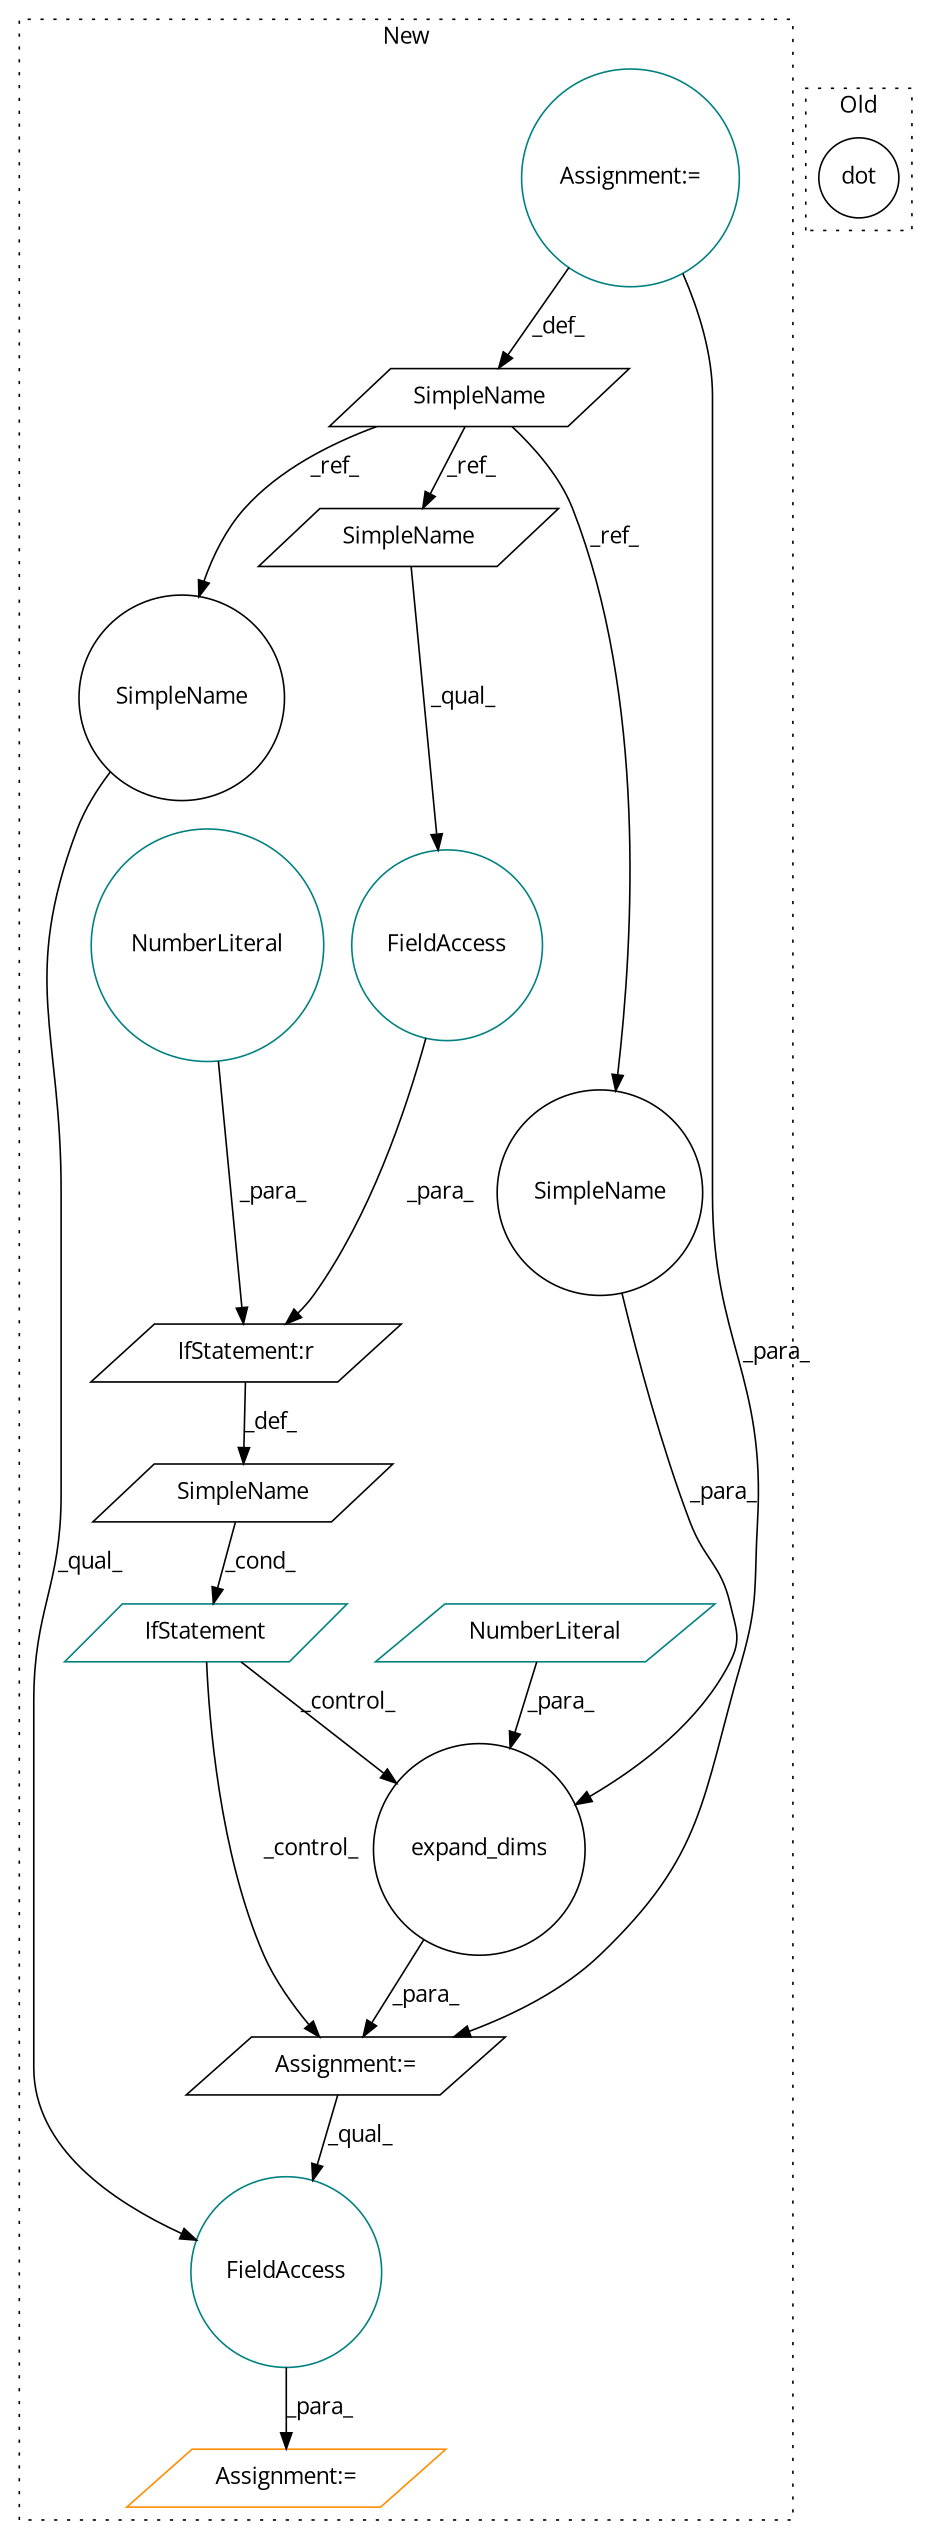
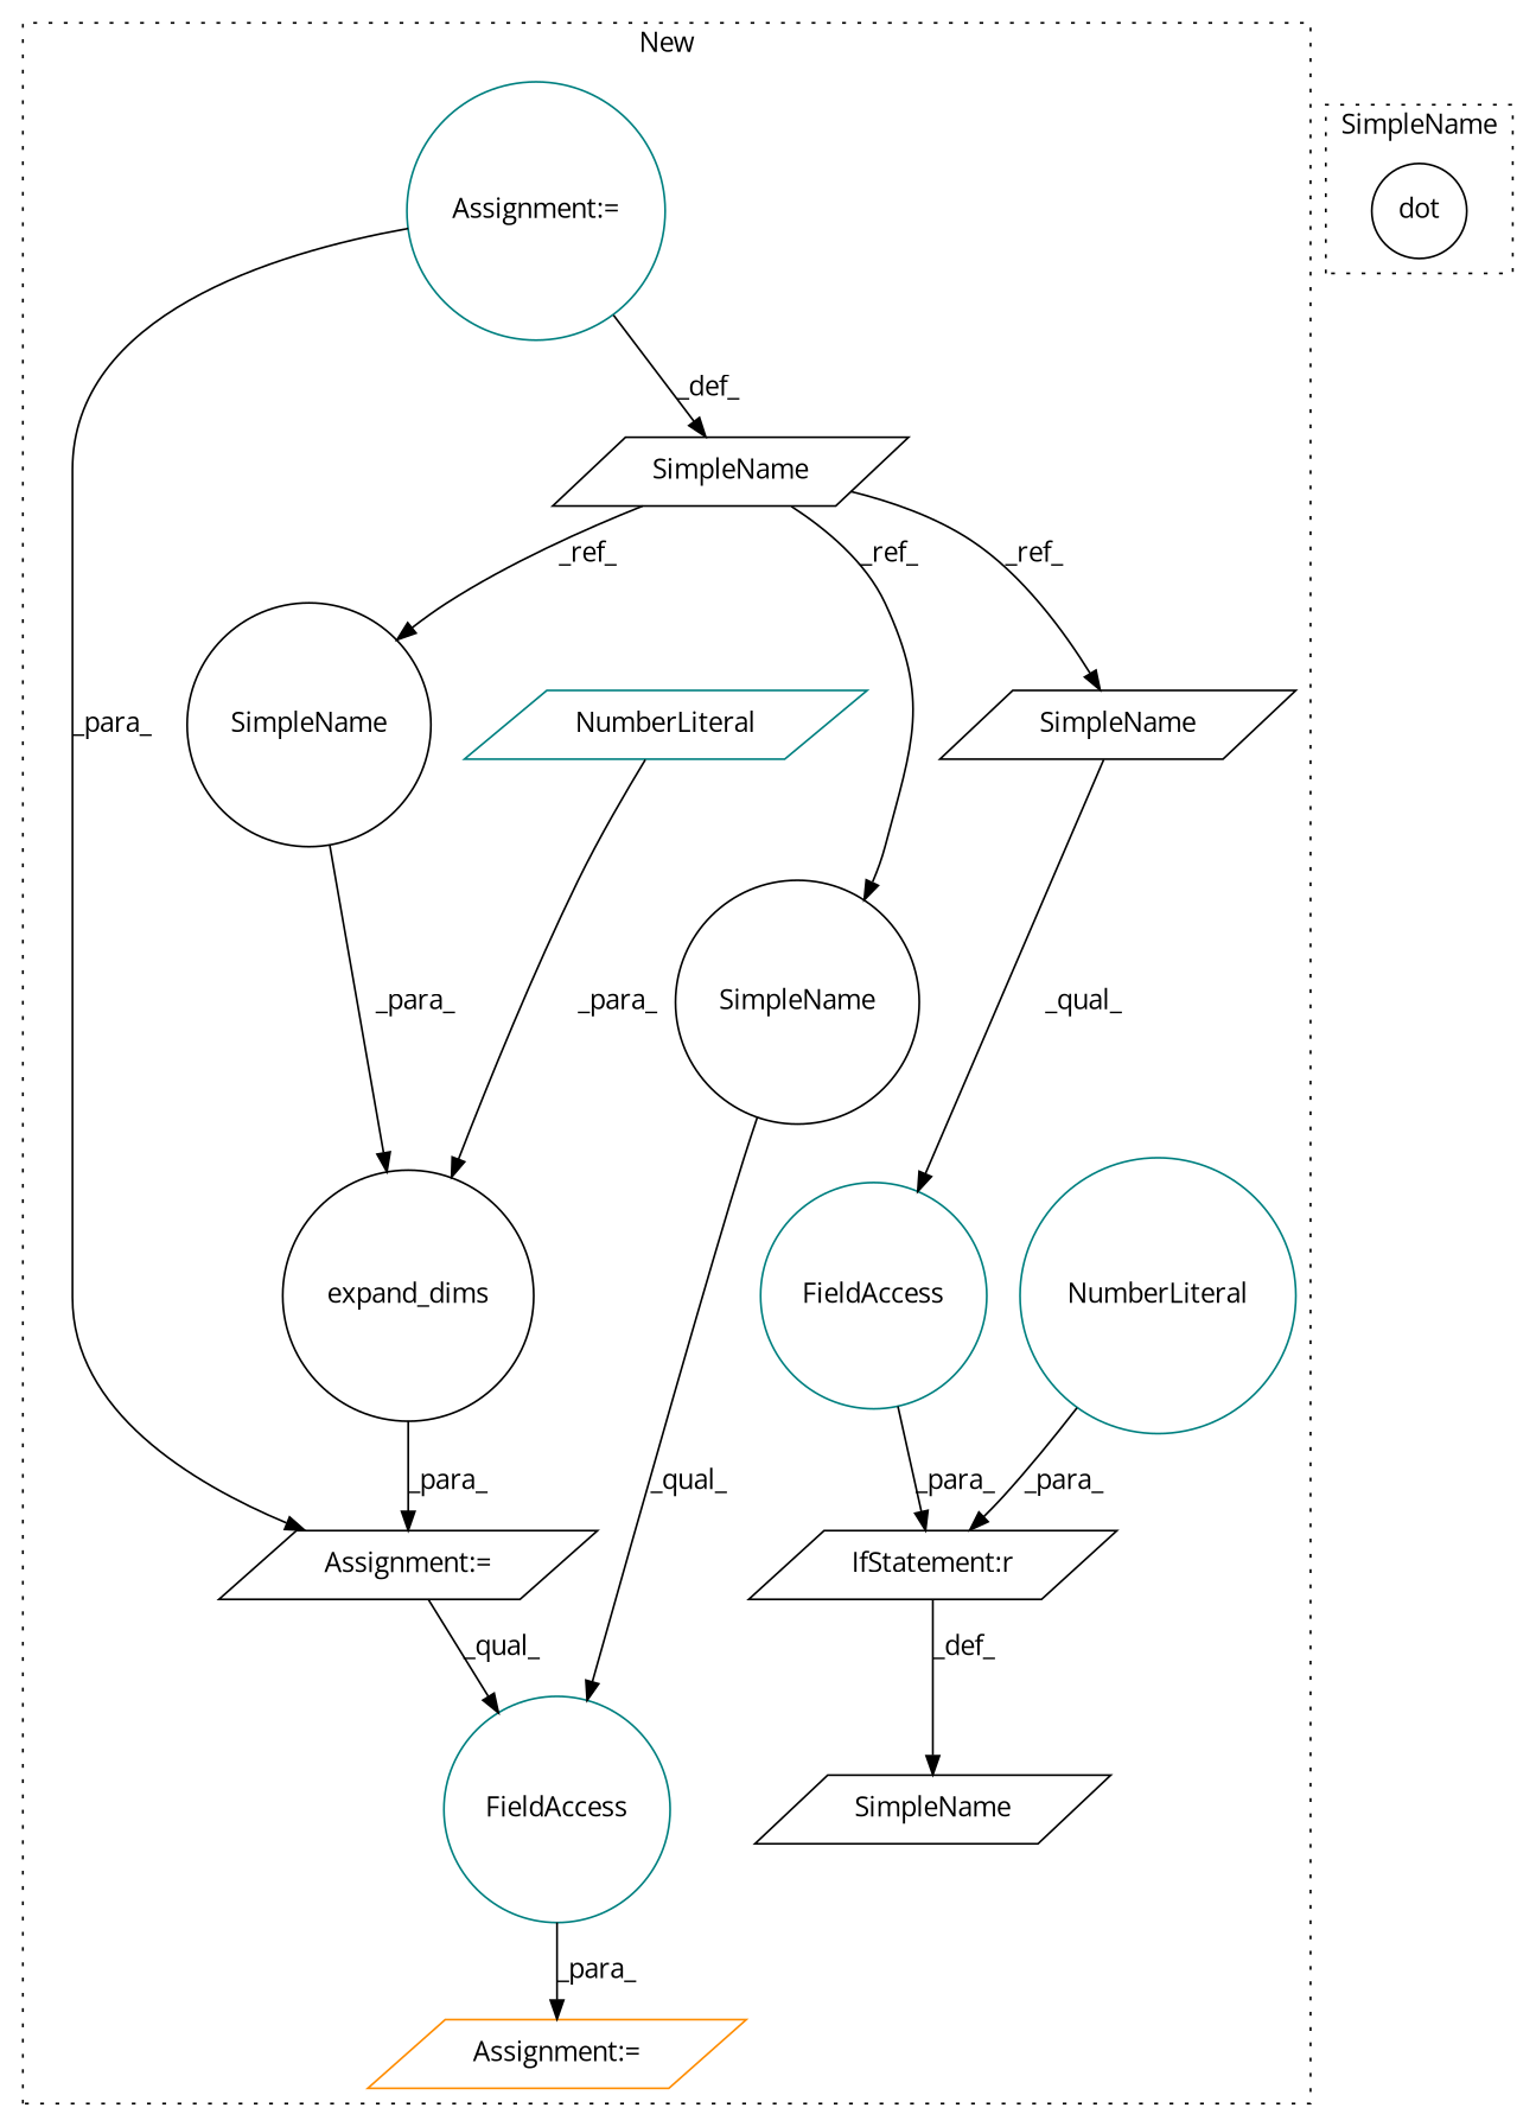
  digraph {
    fontname="Open Sans"
    node [a=42 color=black fontname="Open Sans" l=10 s=8012 shape=circle]
    edge [fontname="Open Sans"]
    n1 [a=32 l="12,1" label=expand_dims s="8059,8083"]
    n2 [a=34 color=teal l=1 label=NumberLiteral s=8082 shape=parallelogram]
    n3 [a=7 color=darkorange l=2 label="Assignment:=" s=8243 shape=parallelogram]
    n4 [a=7 l=1 label="Assignment:=" s=8052 shape=parallelogram]
-   n5 [a=25 color=teal l="4,2" label=IfStatement s="8008,8032" shape=parallelogram]
    n6 [label=SimpleName shape=parallelogram l="" s=""]
    n7 [a=27 l=4 label="IfStatement:r" s=8027 shape=parallelogram]
    n8 [a=34 color=teal l=1 label=NumberLiteral s=8031]
    n9 [a=22 color=teal l=15 label=FieldAccess]
    n10 [label=SimpleName s=7700 shape=parallelogram]
    n11 [a=7 color=teal label="Assignment:=" s=7700]
    n12 [a=22 color=teal l=16 label=FieldAccess s=8245]
    n13 [label=SimpleName s=8071]
    n14 [label=SimpleName shape=parallelogram]
    n15 [label=SimpleName s=8245]
    n16 [a=32 l="4,1" label=dot s="5212,5272"]
    subgraph cluster_1 {
      label=New
      style=dotted
      n1
      n2
      n3
      n4
-     n5
      n6
      n7
      n8
      n9
      n10
      n11
      n12
      n13
      n14
      n15
    }
    subgraph cluster_2 {
-     label=Old
+     label=SimpleName
      style=dotted
      n16
    }
    n1 -> n4 [label=_para_]
    n2 -> n1 [label=_para_]
    n4 -> n12 [label=_qual_]
-   n5 -> n1 [label=_control_]
-   n5 -> n4 [label=_control_]
-   n6 -> n5 [label=_cond_]
    n7 -> n6 [label=_def_]
    n8 -> n7 [label=_para_]
    n9 -> n7 [label=_para_]
    n10 -> n13 [label=_ref_]
    n10 -> n14 [label=_ref_]
    n10 -> n15 [label=_ref_]
    n11 -> n4 [label=_para_]
    n11 -> n10 [label=_def_]
    n12 -> n3 [label=_para_]
    n13 -> n1 [label=_para_]
    n14 -> n9 [label=_qual_]
    n15 -> n12 [label=_qual_]
  }
